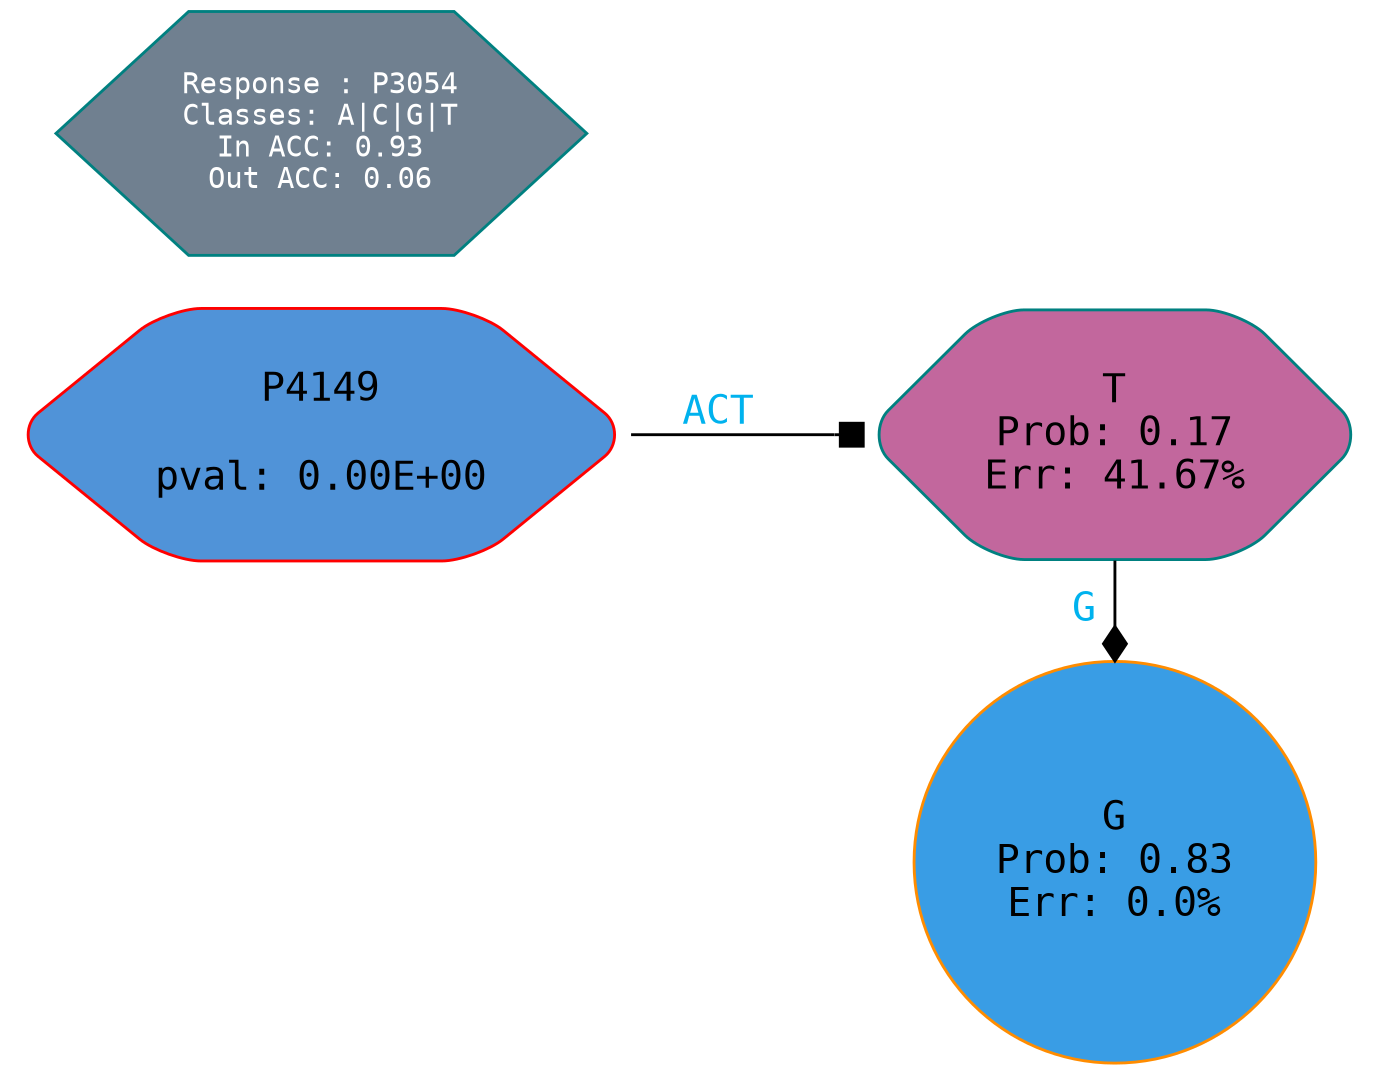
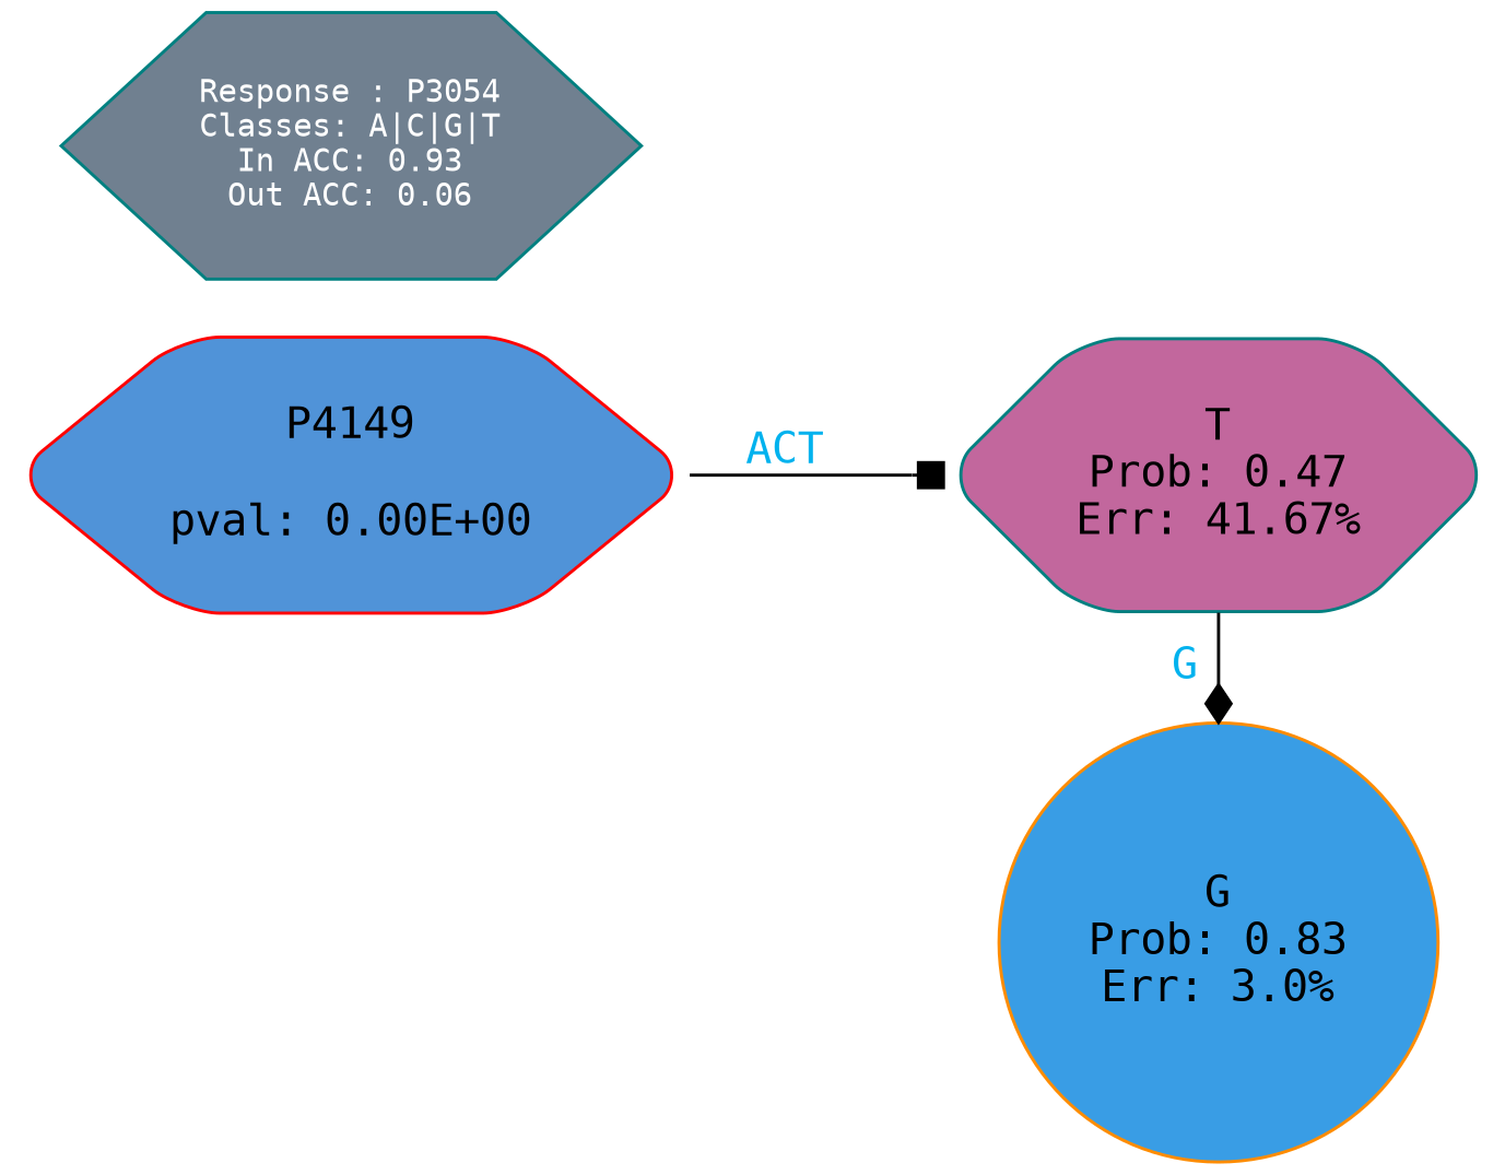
  digraph {
    fontname="DejaVu Sans Mono"
    rankdir=LR
    ranksep=equally
    splines=polylines
    node [color=teal fontname="DejaVu Sans Mono" shape=hexagon style="filled, rounded"]
    edge [fontcolor=deepskyblue2 fontname="DejaVu Sans Mono"]
-   n1 [fillcolor="#c2679d" label="T\nProb: 0.17\nErr: 41.67%"]
-   n2 [color=darkorange fillcolor="#399de5" label="G\nProb: 0.83\nErr: 0.0%" shape=circle]
+   n1 [fillcolor="#c2679d" label="T\nProb: 0.47\nErr: 41.67%"]
+   n2 [color=darkorange fillcolor="#399de5" label="G\nProb: 0.83\nErr: 3.0%" shape=circle]
    n3 [align=left fillcolor=slategray fontcolor=white fontsize=10 label="Response : P3054\nClasses: A|C|G|T\nIn ACC: 0.93\nOut ACC: 0.06\n" style=filled]
    n4 [color=red fillcolor="#5093d8" label="P4149\n\npval: 0.00E+00"]
    subgraph sub_1 {
      rank=same
      n1
      n2
    }
    subgraph sub_2 {
      rank=same
      n3
      n4
    }
    n1 -> n2 [arrowhead=diamond label=G]
    n4 -> n1 [arrowhead=box label=ACT]
  }
